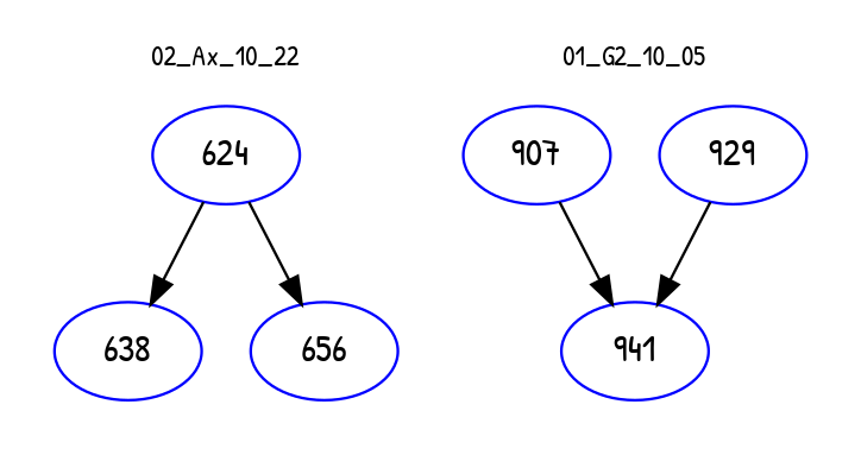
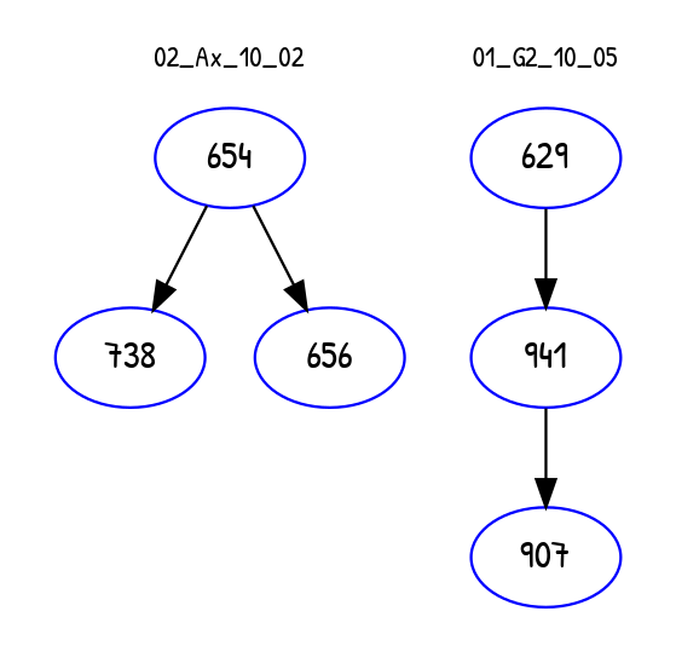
  digraph {
    fontname="Patrick Hand"
    node [color=blue fontname="Patrick Hand"]
    edge [color=black fontname="Patrick Hand"]
-   n1 [label=638]
-   n2 [label=624]
+   n1 [label=738]
+   n2 [label=654]
    n3 [label=656]
-   n4 [label=929]
+   n4 [label=629]
    n5 [label=907]
    n6 [label=941]
    subgraph cluster_1 {
      color=white
      fontsize=10
-     label="02_Ax_10_22"
+     label="02_Ax_10_02"
      n1
      n2
      n3
    }
    subgraph cluster_2 {
      color=white
      fontsize=10
      label="01_G2_10_05"
      n4
      n5
      n6
    }
    n2 -> n1
    n2 -> n3
    n4 -> n6
-   n5 -> n6
+   n6 -> n5
  }
